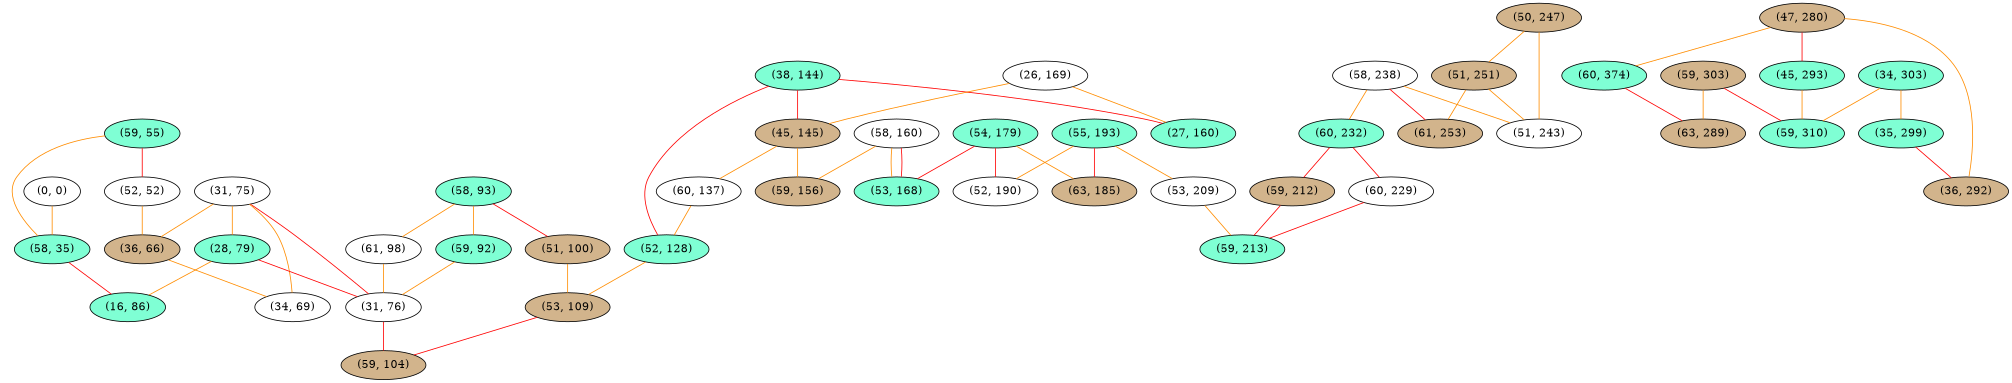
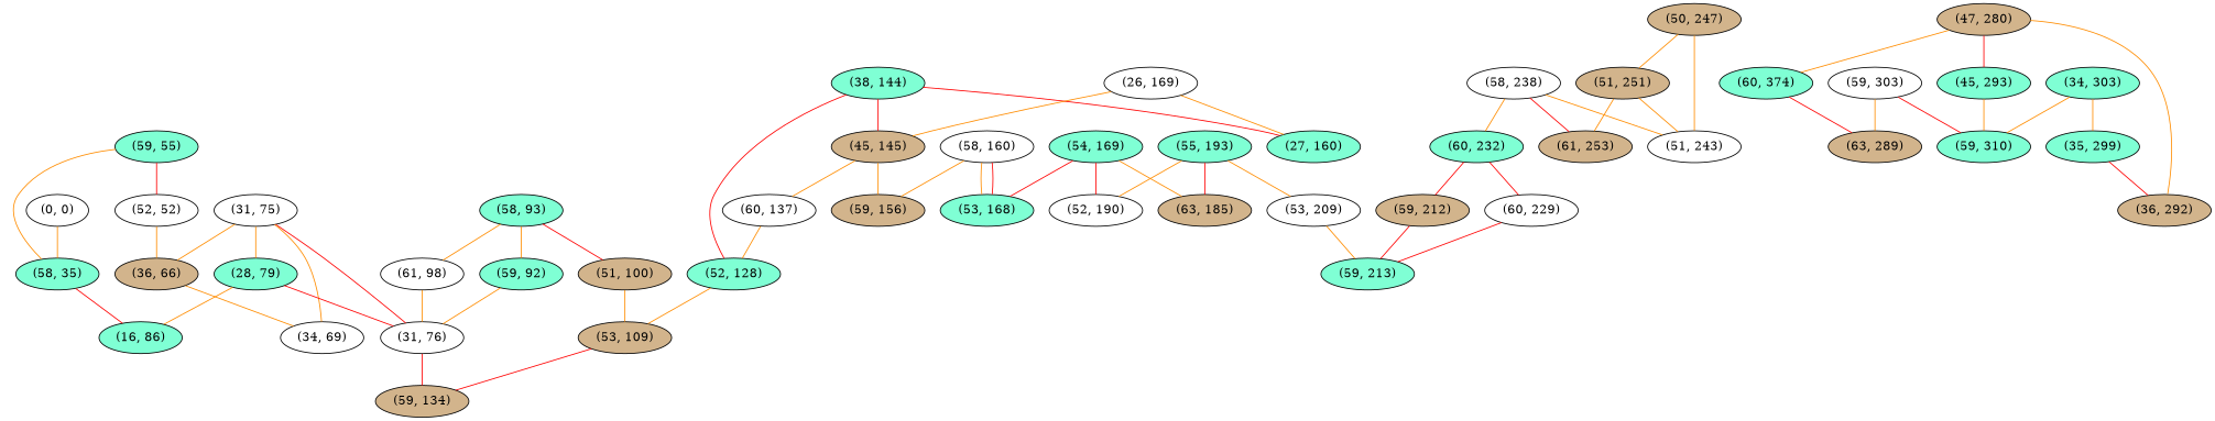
  graph {
    node [fillcolor=aquamarine style=filled]
    edge [color=darkorange weight=1]
    "(52, 52)" [fillcolor=white]
    "(59, 55)"
    "(58, 35)"
    "(36, 66)" [fillcolor=tan]
    "(16, 86)"
    "(58, 238)" [fillcolor=white]
    "(60, 232)"
    "(51, 243)" [fillcolor=white]
    "(61, 253)" [fillcolor=tan]
    "(59, 212)" [fillcolor=tan]
    "(60, 229)" [fillcolor=white]
    "(47, 280)" [fillcolor=tan]
    n13 [label="(60, 374)"]
    "(36, 292)" [fillcolor=tan]
    "(45, 293)"
    "(63, 289)" [fillcolor=tan]
    n17 [label="(59, 310)"]
    "(31, 75)" [fillcolor=white]
    "(28, 79)"
    "(31, 76)" [fillcolor=white]
    "(34, 69)" [fillcolor=white]
-   "(59, 104)" [fillcolor=tan]
+   "(59, 104)" [fillcolor=tan label="(59, 134)"]
    "(58, 160)" [fillcolor=white]
    "(53, 168)"
    "(59, 156)" [fillcolor=tan]
    "(58, 93)"
    "(59, 92)"
    "(51, 100)" [fillcolor=tan]
    "(61, 98)" [fillcolor=white]
    "(53, 109)" [fillcolor=tan]
    "(59, 213)"
-   "(54, 179)"
+   "(54, 179)" [label="(54, 169)"]
    "(52, 190)" [fillcolor=white]
    "(63, 185)" [fillcolor=tan]
    "(45, 145)" [fillcolor=tan]
    "(38, 144)"
    "(27, 160)"
    "(52, 128)"
    "(60, 137)" [fillcolor=white]
    "(50, 247)" [fillcolor=tan]
    "(51, 251)" [fillcolor=tan]
-   "(59, 303)" [fillcolor=tan]
+   "(59, 303)" [fillcolor=white]
    "(26, 169)" [fillcolor=white]
    "(55, 193)"
    "(53, 209)" [fillcolor=white]
    "(34, 303)"
    "(35, 299)"
    "(0, 0)" [fillcolor=white]
    "(52, 52)" -- "(36, 66)" [weight=3]
    "(59, 55)" -- "(52, 52)" [color=red weight=2]
    "(59, 55)" -- "(58, 35)"
    "(58, 35)" -- "(16, 86)" [color=red]
    "(36, 66)" -- "(34, 69)"
    "(58, 238)" -- "(60, 232)"
    "(58, 238)" -- "(51, 243)"
    "(58, 238)" -- "(61, 253)" [color=red]
    "(60, 232)" -- "(59, 212)" [color=red weight=3]
    "(60, 232)" -- "(60, 229)" [color=red weight=3]
    "(59, 212)" -- "(59, 213)" [color=red]
    "(60, 229)" -- "(59, 213)" [color=red]
    "(47, 280)" -- n13
    "(47, 280)" -- "(36, 292)" [weight=3]
    "(47, 280)" -- "(45, 293)" [color=red weight=3]
    n13 -- "(63, 289)" [color=red]
    "(45, 293)" -- n17 [weight=3]
    "(31, 75)" -- "(36, 66)" [weight=3]
    "(31, 75)" -- "(28, 79)" [weight=3]
    "(31, 75)" -- "(31, 76)" [color=red]
    "(31, 75)" -- "(34, 69)" [weight=3]
    "(28, 79)" -- "(16, 86)"
    "(28, 79)" -- "(31, 76)" [color=red weight=3]
    "(31, 76)" -- "(59, 104)" [color=red weight=3]
    "(58, 160)" -- "(53, 168)" [weight=2]
    "(58, 160)" -- "(53, 168)" [color=red]
    "(58, 160)" -- "(59, 156)"
    "(58, 93)" -- "(59, 92)"
    "(58, 93)" -- "(51, 100)" [color=red]
    "(58, 93)" -- "(61, 98)"
    "(59, 92)" -- "(31, 76)" [weight=3]
    "(51, 100)" -- "(53, 109)"
    "(61, 98)" -- "(31, 76)" [weight=3]
    "(53, 109)" -- "(59, 104)" [color=red]
    "(54, 179)" -- "(53, 168)" [color=red]
    "(54, 179)" -- "(52, 190)" [color=red weight=3]
    "(54, 179)" -- "(63, 185)" [weight=3]
    "(45, 145)" -- "(59, 156)" [weight=3]
    "(45, 145)" -- "(60, 137)" [weight=3]
    "(38, 144)" -- "(45, 145)" [color=red weight=3]
    "(38, 144)" -- "(27, 160)" [color=red weight=3]
    "(38, 144)" -- "(52, 128)" [color=red]
    "(52, 128)" -- "(53, 109)"
    "(60, 137)" -- "(52, 128)"
    "(50, 247)" -- "(51, 243)" [weight=3]
    "(50, 247)" -- "(51, 251)"
    "(51, 251)" -- "(51, 243)" [weight=3]
    "(51, 251)" -- "(61, 253)" [weight=3]
    "(59, 303)" -- "(63, 289)" [weight=3]
    "(59, 303)" -- n17 [color=red]
    "(26, 169)" -- "(45, 145)"
    "(26, 169)" -- "(27, 160)"
    "(55, 193)" -- "(52, 190)"
    "(55, 193)" -- "(63, 185)" [color=red]
    "(55, 193)" -- "(53, 209)"
    "(53, 209)" -- "(59, 213)" [weight=2]
    "(34, 303)" -- n17 [weight=3]
    "(34, 303)" -- "(35, 299)"
    "(35, 299)" -- "(36, 292)" [color=red]
    "(0, 0)" -- "(58, 35)" [weight=4]
  }
